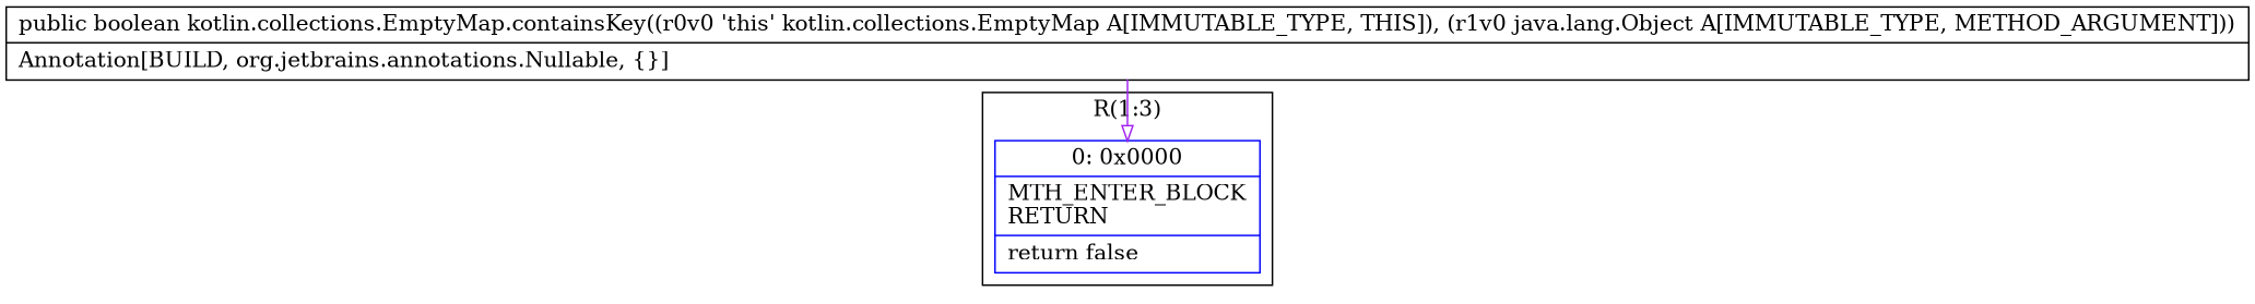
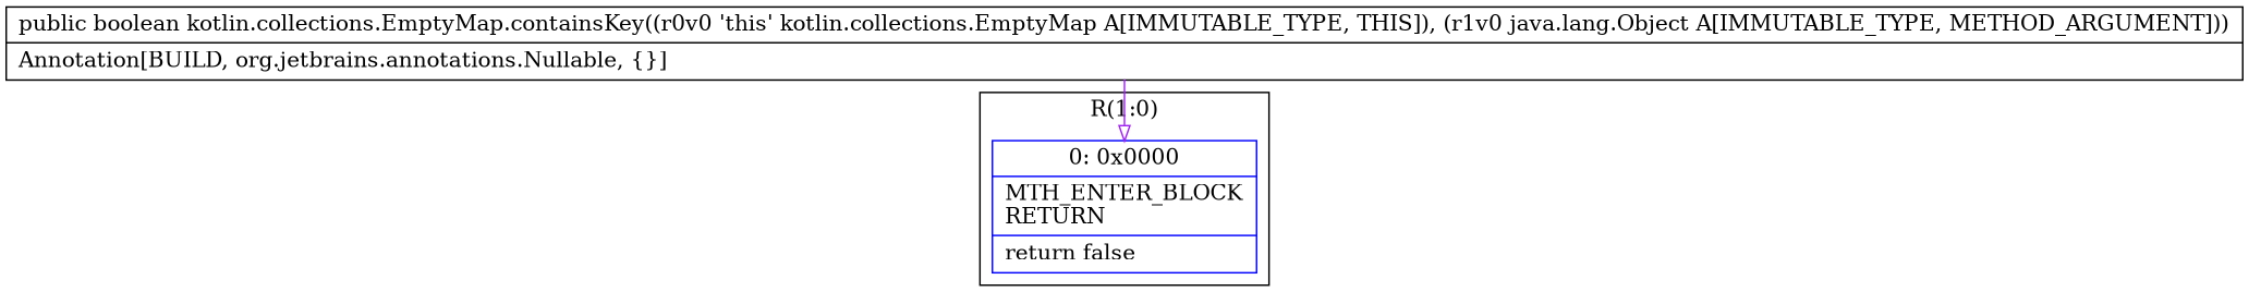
  digraph {
    node [shape=record]
    n1 [color=blue label="{0\:\ 0x0000|MTH_ENTER_BLOCK\lRETURN\l|return false\l}"]
    n2 [label="{public boolean kotlin.collections.EmptyMap.containsKey((r0v0 'this' kotlin.collections.EmptyMap A[IMMUTABLE_TYPE, THIS]), (r1v0 java.lang.Object A[IMMUTABLE_TYPE, METHOD_ARGUMENT]))  | Annotation[BUILD, org.jetbrains.annotations.Nullable, \{\}]\l}"]
    subgraph cluster_1 {
-     label="R(1:3)"
+     label="R(1:0)"
      n1
    }
    n2 -> n1 [color=purple arrowhead=onormal]
  }
